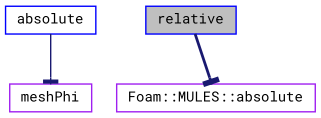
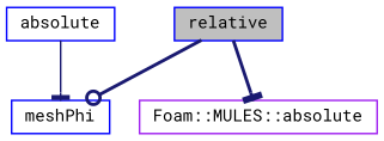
  digraph {
    fontname="Roboto Mono"
    rankdir=TB
    node [color=blue fontname="Roboto Mono" fontsize=10 shape=record]
    edge [arrowhead=tee color=midnightblue fontname="Roboto Mono" fontsize=10 labelfontname=Helvetica labelfontsize=10 style=bold]
    n1 [fillcolor=grey75 fontcolor=black height=0.2 label=relative style=filled width=0.4]
-   n2 [color=purple height=0.2 label=meshPhi width=0.4]
+   n2 [height=0.2 label=meshPhi width=0.4]
    n3 [color=purple height=0.2 label="Foam::MULES::absolute" width=0.4]
    n4 [height=0.2 label=absolute width=0.4]
+   n1 -> n2 [arrowhead=odot]
    n1 -> n3
    n4 -> n2 [style=solid]
  }
